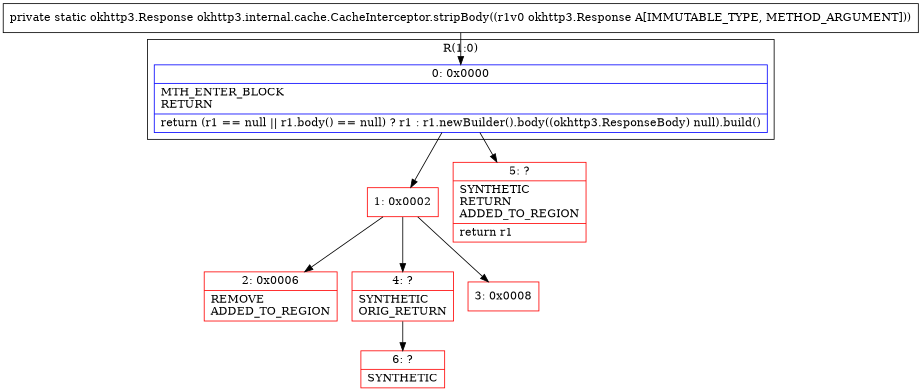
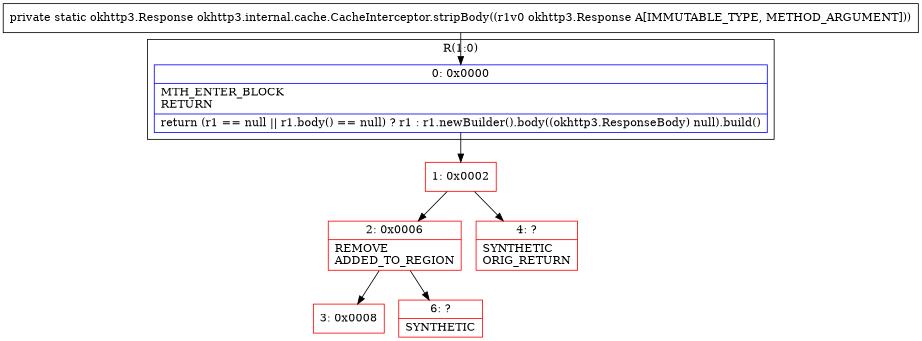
  digraph {
    node [color=red shape=record]
    n1 [color=blue label="{0\:\ 0x0000|MTH_ENTER_BLOCK\lRETURN\l|return (r1 == null \|\| r1.body() == null) ? r1 : r1.newBuilder().body((okhttp3.ResponseBody) null).build()\l}"]
    n2 [label="{1\:\ 0x0002}"]
-   n3 [label="{5\:\ ?|SYNTHETIC\lRETURN\lADDED_TO_REGION\l|return r1\l}"]
    n4 [label="{2\:\ 0x0006|REMOVE\lADDED_TO_REGION\l}"]
    n5 [label="{4\:\ ?|SYNTHETIC\lORIG_RETURN\l}"]
    n6 [label="{3\:\ 0x0008}"]
    n7 [label="{6\:\ ?|SYNTHETIC\l}"]
    n8 [label="{private static okhttp3.Response okhttp3.internal.cache.CacheInterceptor.stripBody((r1v0 okhttp3.Response A[IMMUTABLE_TYPE, METHOD_ARGUMENT])) }" color=""]
    subgraph cluster_1 {
      label="R(1:0)"
      n1
    }
    n1 -> n2
-   n1 -> n3
    n2 -> n4
    n2 -> n5
-   n2 -> n6
-   n5 -> n7
+   n4 -> n6
+   n4 -> n7
    n8 -> n1
  }
